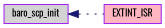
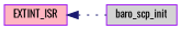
  digraph {
    rankdir=LR
    fontname=Oswald
    node [color=purple fontname=Oswald fontsize=10 shape=record style=filled]
    n1 [fillcolor=lightpink fontcolor=black height=0.2 label=EXTINT_ISR width=0.4]
    n2 [fillcolor=lightgrey height=0.2 label=baro_scp_init width=0.4]
-   n2 -> n1 [color=midnightblue dir=back fontname=Oswald fontsize=10 labelfontname=FreeSans labelfontsize=10 style=dotted]
+   n1 -> n2 [color=midnightblue dir=back fontname=Oswald fontsize=10 labelfontname=FreeSans labelfontsize=10 style=dotted]
  }
